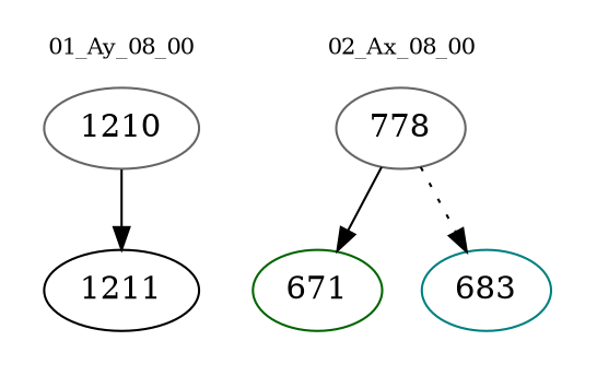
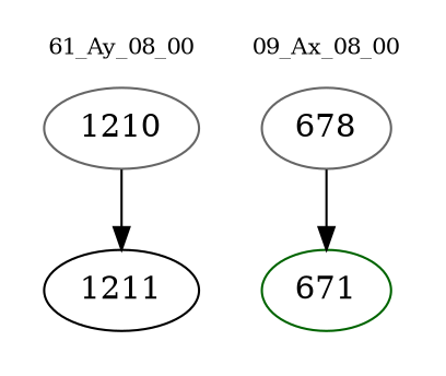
  digraph {
    node [color=gray40]
    edge [color=black style=solid]
    n1 [label=1210]
    n2 [color=black label=1211]
-   n3 [label=778]
+   n3 [label=678]
    n4 [color=darkgreen label=671]
-   n5 [color=teal label=683]
    subgraph cluster_1 {
      color=white
      fontsize=10
-     label="01_Ay_08_00"
+     label="61_Ay_08_00"
      n1
      n2
    }
    subgraph cluster_2 {
      color=white
      fontsize=10
-     label="02_Ax_08_00"
+     label="09_Ax_08_00"
      n3
      n4
-     n5
    }
    n1 -> n2
    n3 -> n4
-   n3 -> n5 [style=dotted]
  }
